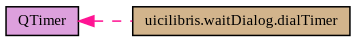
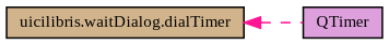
  digraph {
    rankdir=LR
    fontname="Liberation Serif"
    node [color=black fontname="Liberation Serif" fontsize=10 shape=record style=filled]
    n1 [fillcolor=plum height=0.2 label=QTimer width=0.4]
    n2 [fillcolor=tan height=0.2 label="uicilibris.waitDialog.dialTimer" width=0.4]
-   n1 -> n2 [color=deeppink dir=back fontname="Liberation Serif" fontsize=10 labelfontname=FreeSans labelfontsize=10 style=dashed]
+   n2 -> n1 [color=deeppink dir=back fontname="Liberation Serif" fontsize=10 labelfontname=FreeSans labelfontsize=10 style=dashed]
  }
